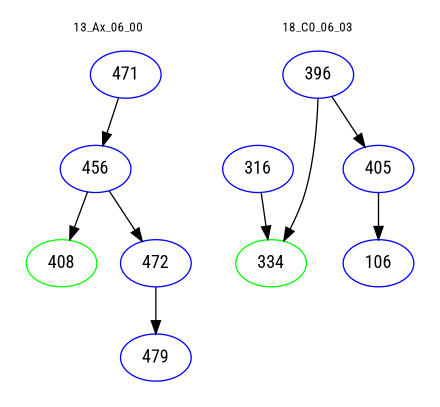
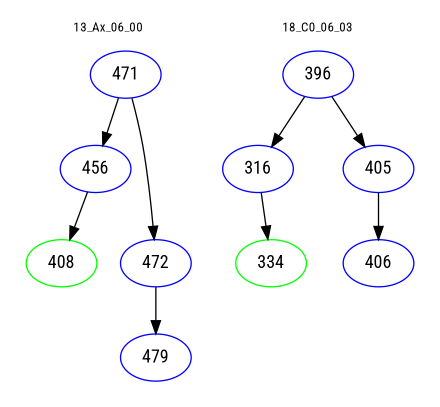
  digraph {
    fontname="Roboto Condensed"
    node [color=blue fontname="Roboto Condensed"]
    edge [color=black fontname="Roboto Condensed"]
    n1 [label=471]
    n2 [label=456]
    n3 [label=472]
    n4 [color=green label=408]
    n5 [label=479]
    n6 [label=396]
    n7 [label=316]
    n8 [label=405]
    n9 [color=green label=334]
-   n10 [label=106]
+   n10 [label=406]
    subgraph cluster_1 {
      color=white
      fontsize=10
      label="13_Ax_06_00"
      n1
      n2
      n3
      n4
      n5
    }
    subgraph cluster_2 {
      color=white
      fontsize=10
      label="18_C0_06_03"
      n6
      n7
      n8
      n9
      n10
    }
    n1 -> n2
-   n2 -> n3
+   n1 -> n3
    n2 -> n4
    n3 -> n5
-   n6 -> n9
+   n6 -> n7
    n6 -> n8
    n7 -> n9
    n8 -> n10
  }
